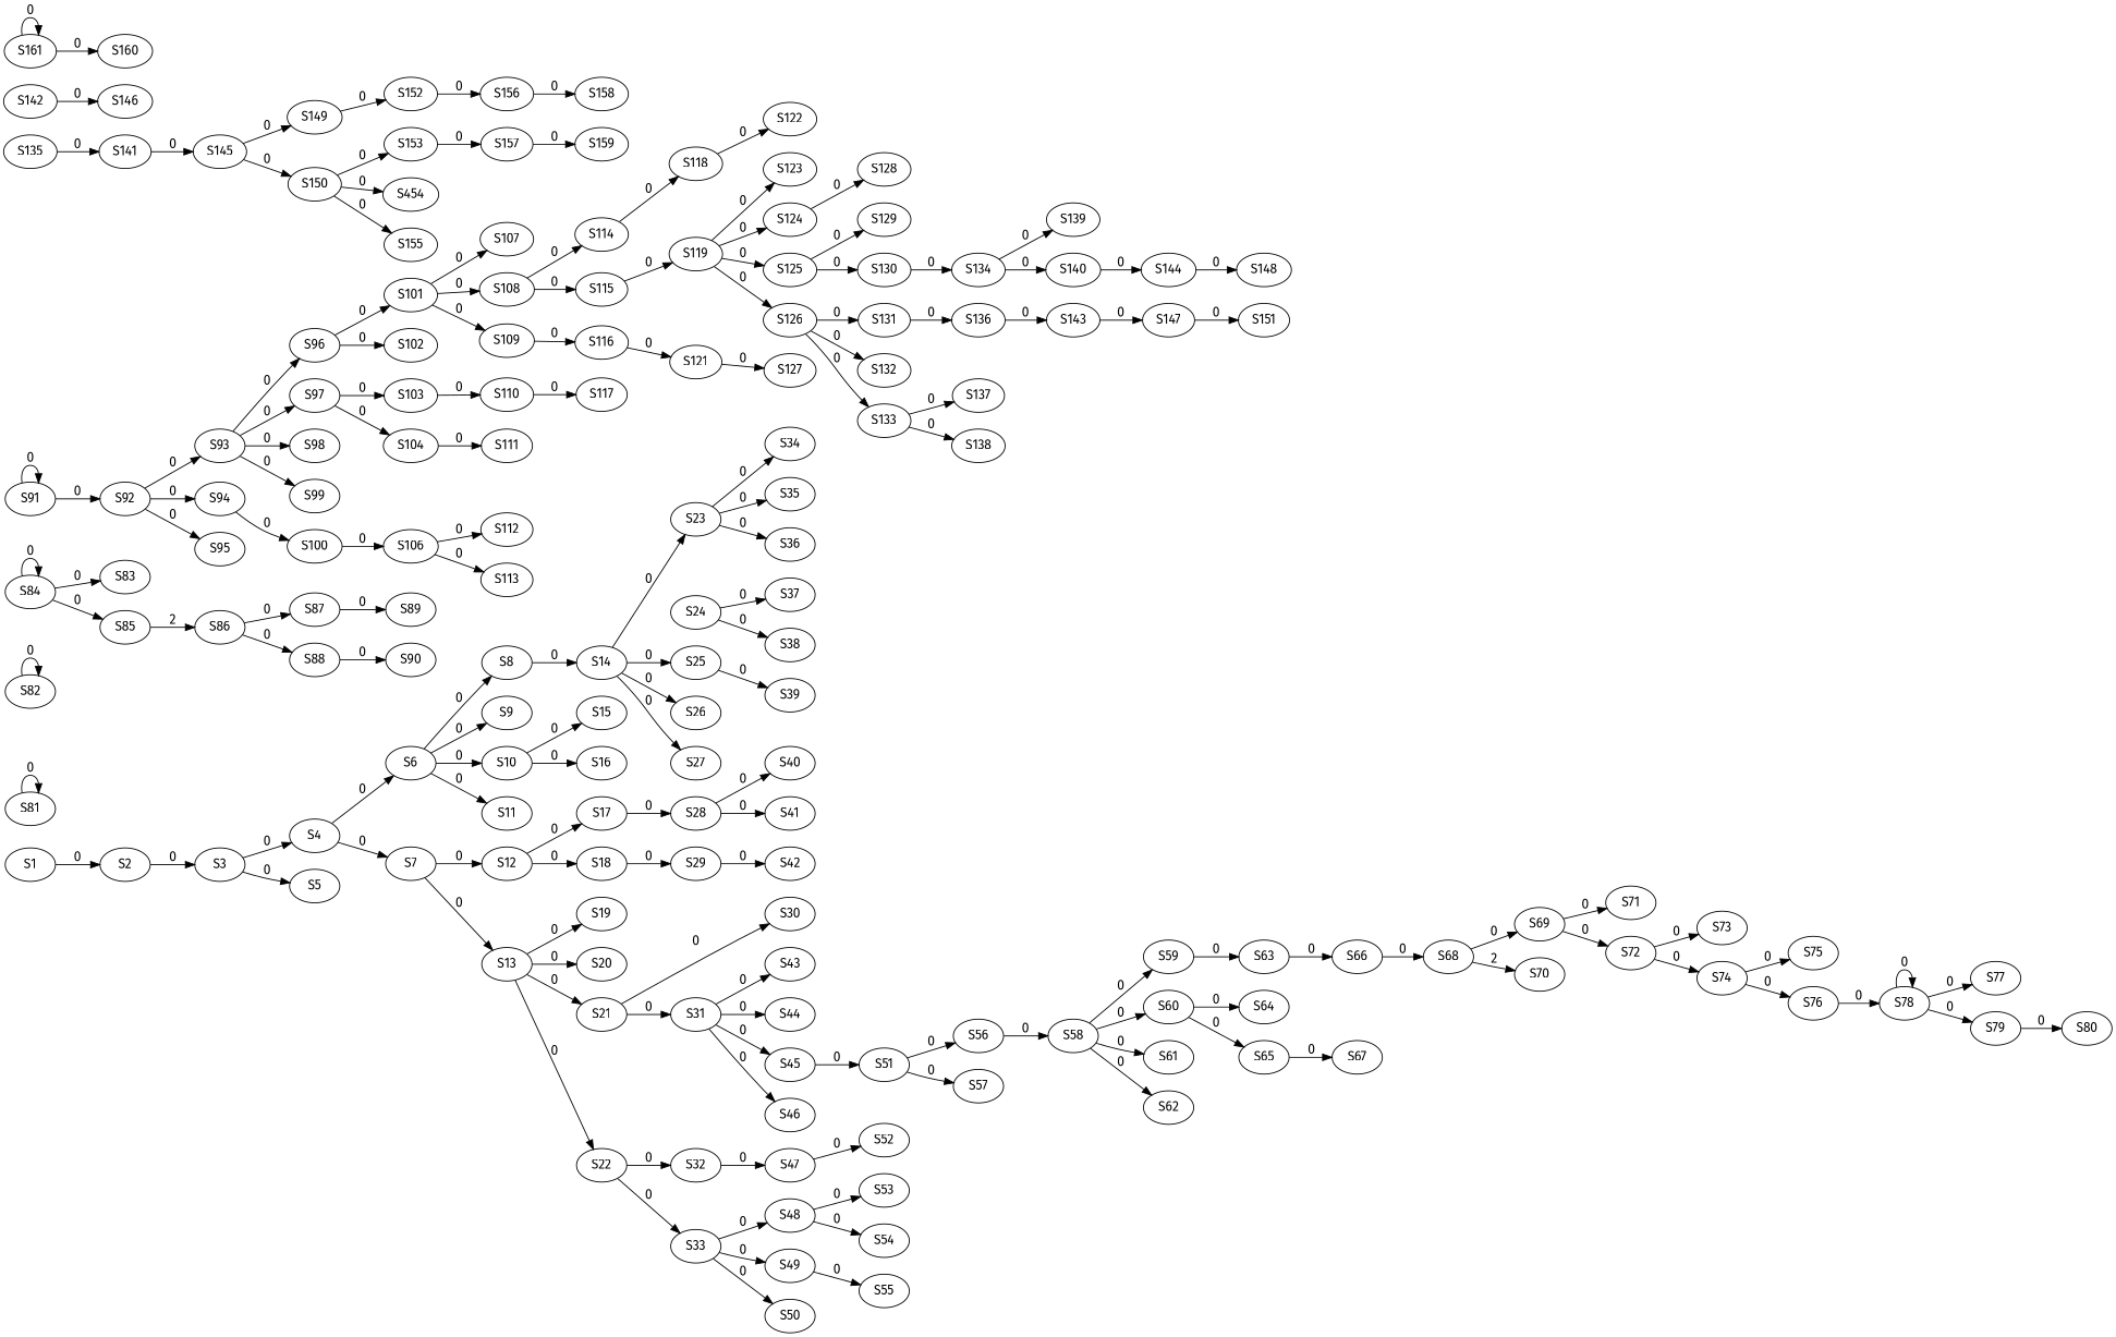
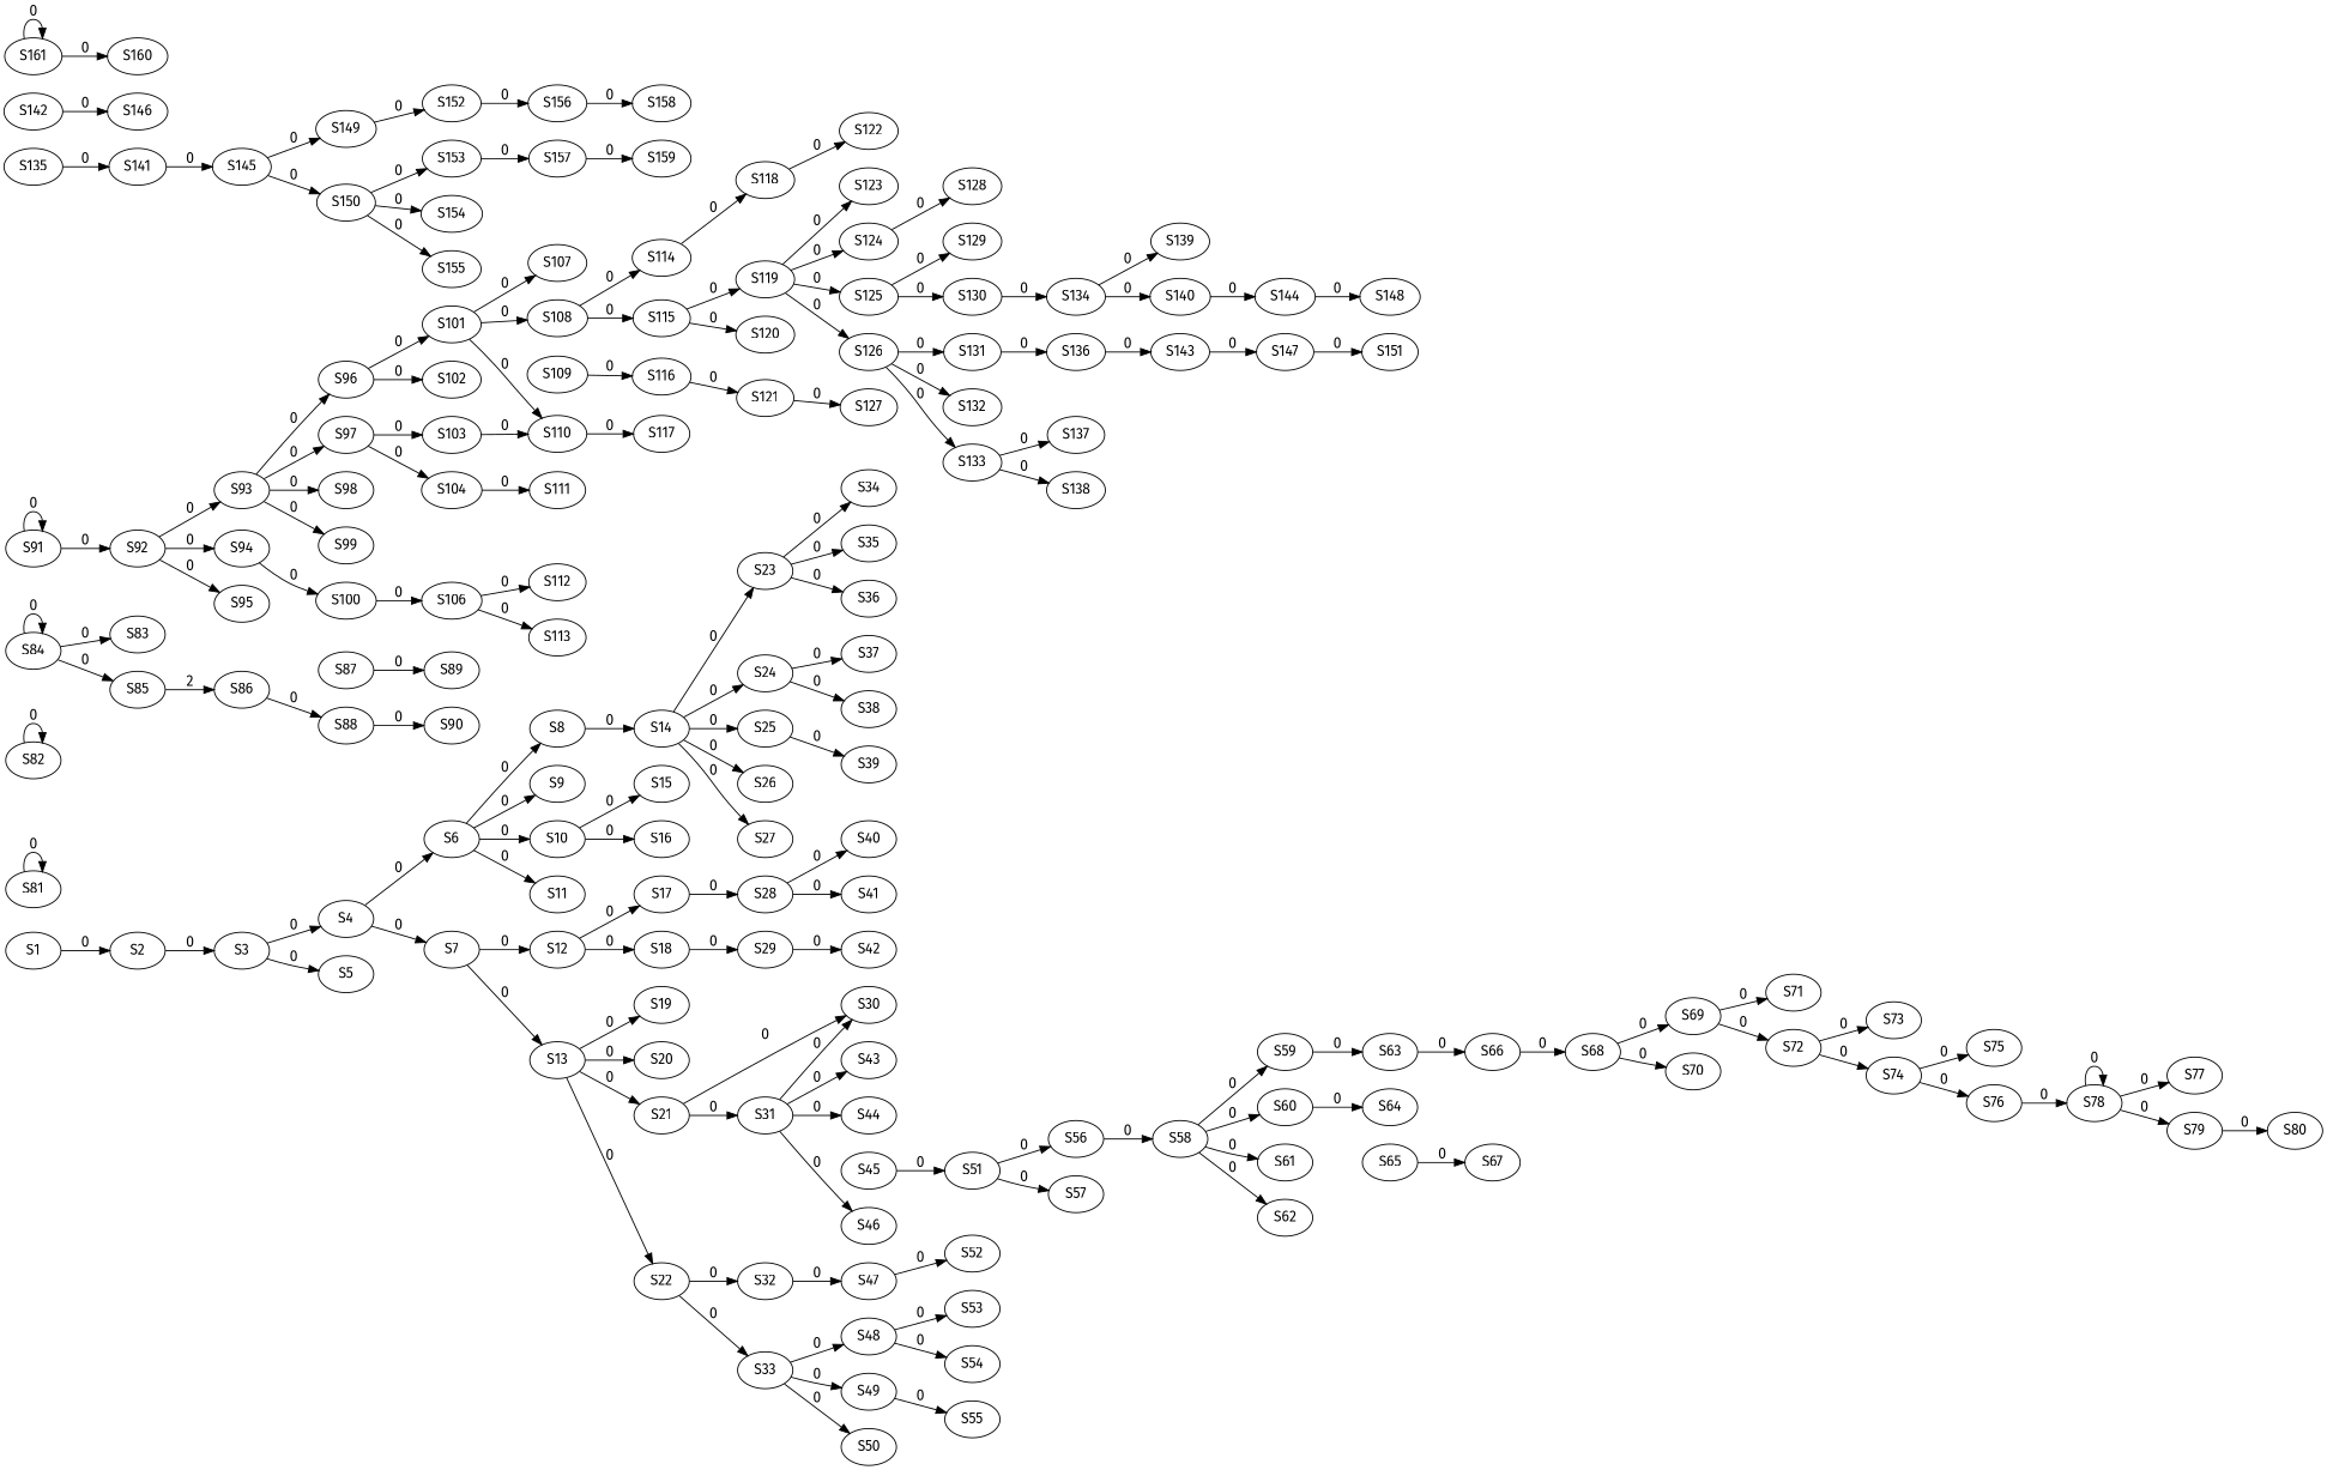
  strict digraph {
    fontname="Fira Sans"
    rankdir=LR
    node [fontname="Fira Sans"]
    edge [fontname="Fira Sans"]
    S1
    S2
    S3
    S4
    S5
    S6
    S7
    S8
    S9
    S10
    S11
    S12
    S13
    S14
    S15
    S16
    S17
    S18
    S19
    S20
    S21
    S22
    S23
    S24
    S25
    S26
    S27
    S28
    S29
    S30
    S31
    S32
    S33
    S34
    S35
    S36
    S37
    S38
    S39
    S40
    S41
    S42
    S43
    S44
    S45
    S46
    S47
    S48
    S49
    S50
    S51
    S52
    S53
    S54
    S55
    S56
    S57
    S58
    S59
    S60
    S61
    S62
    S63
    S64
    S65
    S66
    S67
    S68
    S69
    S70
    S71
    S72
    S73
    S74
    S75
    S76
    S78
    S77
    S79
    S80
    S81
    S82
    S84
    S83
    S85
    S86
    S87
    S88
    S89
    S90
    S91
    S92
    S93
    S94
    S95
    S96
    S97
    S98
    S99
    S100
    S101
    S102
    S103
    S104
    S106
    S107
    S108
    S109
    S110
    S111
    S112
    S113
    S114
    S115
    S116
    S117
    S118
    S119
+   S120
    S121
    S122
    S123
    S124
    S125
    S126
    S127
    S128
    S129
    S130
    S131
    S132
    S133
    S134
    S136
    S137
    S138
    S139
    S140
    S135
    S141
    S143
    S144
    S145
    S142
    S146
    S147
    S148
    S149
    S150
    S151
    S152
    S153
-   S154 [label=S454]
+   S154
    S155
    S156
    S157
    S158
    S159
    S161
    S160
    S1 -> S2 [label=0]
    S2 -> S3 [label=0]
    S3 -> S4 [label=0]
    S3 -> S5 [label=0]
    S4 -> S6 [label=0]
    S4 -> S7 [label=0]
    S6 -> S8 [label=0]
    S6 -> S9 [label=0]
    S6 -> S10 [label=0]
    S6 -> S11 [label=0]
    S7 -> S12 [label=0]
    S7 -> S13 [label=0]
    S8 -> S14 [label=0]
    S10 -> S15 [label=0]
    S10 -> S16 [label=0]
    S12 -> S17 [label=0]
    S12 -> S18 [label=0]
    S13 -> S19 [label=0]
    S13 -> S20 [label=0]
    S13 -> S21 [label=0]
    S13 -> S22 [label=0]
    S14 -> S23 [label=0]
+   S14 -> S24 [label=0]
    S14 -> S25 [label=0]
    S14 -> S26 [label=0]
    S14 -> S27 [label=0]
    S17 -> S28 [label=0]
    S18 -> S29 [label=0]
    S21 -> S30 [label=0]
    S21 -> S31 [label=0]
    S22 -> S32 [label=0]
    S22 -> S33 [label=0]
    S23 -> S34 [label=0]
    S23 -> S35 [label=0]
    S23 -> S36 [label=0]
    S24 -> S37 [label=0]
    S24 -> S38 [label=0]
    S25 -> S39 [label=0]
    S28 -> S40 [label=0]
    S28 -> S41 [label=0]
    S29 -> S42 [label=0]
    S31 -> S43 [label=0]
    S31 -> S44 [label=0]
-   S31 -> S45 [label=0]
+   S31 -> S30 [label=0]
    S31 -> S46 [label=0]
    S32 -> S47 [label=0]
    S33 -> S48 [label=0]
    S33 -> S49 [label=0]
    S33 -> S50 [label=0]
    S45 -> S51 [label=0]
    S47 -> S52 [label=0]
    S48 -> S53 [label=0]
    S48 -> S54 [label=0]
    S49 -> S55 [label=0]
    S51 -> S56 [label=0]
    S51 -> S57 [label=0]
    S56 -> S58 [label=0]
    S58 -> S59 [label=0]
    S58 -> S60 [label=0]
    S58 -> S61 [label=0]
    S58 -> S62 [label=0]
    S59 -> S63 [label=0]
    S60 -> S64 [label=0]
-   S60 -> S65 [label=0]
    S63 -> S66 [label=0]
    S65 -> S67 [label=0]
    S66 -> S68 [label=0]
    S68 -> S69 [label=0]
-   S68 -> S70 [label=2]
+   S68 -> S70 [label=0]
    S69 -> S71 [label=0]
    S69 -> S72 [label=0]
    S72 -> S73 [label=0]
    S72 -> S74 [label=0]
    S74 -> S75 [label=0]
    S74 -> S76 [label=0]
    S76 -> S78 [label=0]
    S78 -> S78 [label=0]
    S78 -> S77 [label=0]
    S78 -> S79 [label=0]
    S79 -> S80 [label=0]
    S81 -> S81 [label=0]
    S82 -> S82 [label=0]
    S84 -> S84 [label=0]
    S84 -> S83 [label=0]
    S84 -> S85 [label=0]
    S85 -> S86 [label=2]
-   S86 -> S87 [label=0]
    S86 -> S88 [label=0]
    S87 -> S89 [label=0]
    S88 -> S90 [label=0]
    S91 -> S91 [label=0]
    S91 -> S92 [label=0]
    S92 -> S93 [label=0]
    S92 -> S94 [label=0]
    S92 -> S95 [label=0]
    S93 -> S96 [label=0]
    S93 -> S97 [label=0]
    S93 -> S98 [label=0]
    S93 -> S99 [label=0]
    S94 -> S100 [label=0]
    S96 -> S101 [label=0]
    S96 -> S102 [label=0]
    S97 -> S103 [label=0]
    S97 -> S104 [label=0]
    S100 -> S106 [label=0]
    S101 -> S107 [label=0]
    S101 -> S108 [label=0]
-   S101 -> S109 [label=0]
+   S101 -> S110 [label=0]
    S103 -> S110 [label=0]
    S104 -> S111 [label=0]
    S106 -> S112 [label=0]
    S106 -> S113 [label=0]
    S108 -> S114 [label=0]
    S108 -> S115 [label=0]
    S109 -> S116 [label=0]
    S110 -> S117 [label=0]
    S114 -> S118 [label=0]
    S115 -> S119 [label=0]
+   S115 -> S120 [label=0]
    S116 -> S121 [label=0]
    S118 -> S122 [label=0]
    S119 -> S123 [label=0]
    S119 -> S124 [label=0]
    S119 -> S125 [label=0]
    S119 -> S126 [label=0]
    S121 -> S127 [label=0]
    S124 -> S128 [label=0]
    S125 -> S129 [label=0]
    S125 -> S130 [label=0]
    S126 -> S131 [label=0]
    S126 -> S132 [label=0]
    S126 -> S133 [label=0]
    S130 -> S134 [label=0]
    S131 -> S136 [label=0]
    S133 -> S137 [label=0]
    S133 -> S138 [label=0]
    S134 -> S139 [label=0]
    S134 -> S140 [label=0]
    S136 -> S143 [label=0]
    S140 -> S144 [label=0]
    S135 -> S141 [label=0]
    S141 -> S145 [label=0]
    S143 -> S147 [label=0]
    S144 -> S148 [label=0]
    S145 -> S149 [label=0]
    S145 -> S150 [label=0]
    S142 -> S146 [label=0]
    S147 -> S151 [label=0]
    S149 -> S152 [label=0]
    S150 -> S153 [label=0]
    S150 -> S154 [label=0]
    S150 -> S155 [label=0]
    S152 -> S156 [label=0]
    S153 -> S157 [label=0]
    S156 -> S158 [label=0]
    S157 -> S159 [label=0]
    S161 -> S161 [label=0]
    S161 -> S160 [label=0]
  }
